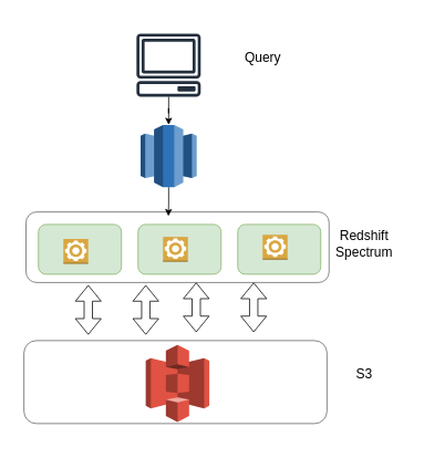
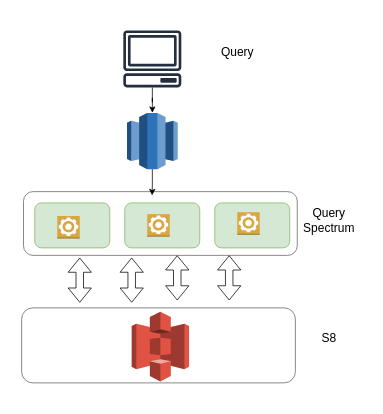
  <mxCell id="0" />
  <mxCell id="1" parent="0" />
  <mxCell id="2" value="" style="rounded=0;whiteSpace=wrap;html=1;strokeColor=#FFFFFF;" parent="1" vertex="1"><mxGeometry x="20.5" y="20" width="467.5" height="510" as="geometry" /></mxCell>
  <mxCell id="3" value="" style="rounded=1;whiteSpace=wrap;html=1;strokeColor=#636260;fontSize=16;" vertex="1" parent="1"><mxGeometry x="28" y="410" width="365" height="100" as="geometry" /></mxCell>
  <mxCell id="4" value="" style="rounded=1;whiteSpace=wrap;html=1;strokeColor=#636260;fontSize=16;" vertex="1" parent="1"><mxGeometry x="30.5" y="255" width="365" height="85" as="geometry" /></mxCell>
  <mxCell id="5" value="" style="edgeStyle=orthogonalEdgeStyle;rounded=0;orthogonalLoop=1;jettySize=auto;html=1;fontSize=16;" edge="1" parent="1" source="6"><mxGeometry relative="1" as="geometry"><mxPoint x="202" y="260" as="targetPoint" /></mxGeometry></mxCell>
  <mxCell id="6" value="" style="outlineConnect=0;dashed=0;verticalLabelPosition=bottom;verticalAlign=top;align=center;html=1;shape=mxgraph.aws3.redshift;fillColor=#2E73B8;gradientColor=none;strokeColor=#FEFFFA;fontSize=16;" vertex="1" parent="1"><mxGeometry x="168.5" y="150" width="67.5" height="75" as="geometry" /></mxCell>
  <mxCell id="7" value="" style="rounded=1;whiteSpace=wrap;html=1;strokeColor=#82b366;fontSize=16;fillColor=#d5e8d4;" vertex="1" parent="1"><mxGeometry x="45.5" y="270" width="100" height="60" as="geometry" /></mxCell>
  <mxCell id="8" value="" style="rounded=1;whiteSpace=wrap;html=1;strokeColor=#82b366;fontSize=16;fillColor=#d5e8d4;" vertex="1" parent="1"><mxGeometry x="285.5" y="270" width="100" height="60" as="geometry" /></mxCell>
  <mxCell id="9" value="" style="rounded=1;whiteSpace=wrap;html=1;strokeColor=#82b366;fontSize=16;fillColor=#d5e8d4;" vertex="1" parent="1"><mxGeometry x="165.5" y="270" width="100" height="60" as="geometry" /></mxCell>
  <mxCell id="10" value="" style="outlineConnect=0;dashed=0;verticalLabelPosition=bottom;verticalAlign=top;align=center;html=1;shape=mxgraph.aws3.worker;fillColor=#D9A741;gradientColor=none;strokeColor=#636260;fontSize=16;" vertex="1" parent="1"><mxGeometry x="75.5" y="287.5" width="30" height="30" as="geometry" /></mxCell>
  <mxCell id="11" value="" style="outlineConnect=0;dashed=0;verticalLabelPosition=bottom;verticalAlign=top;align=center;html=1;shape=mxgraph.aws3.worker;fillColor=#D9A741;gradientColor=none;strokeColor=#636260;fontSize=16;" vertex="1" parent="1"><mxGeometry x="315.5" y="282.5" width="30" height="30" as="geometry" /></mxCell>
  <mxCell id="12" value="" style="outlineConnect=0;dashed=0;verticalLabelPosition=bottom;verticalAlign=top;align=center;html=1;shape=mxgraph.aws3.worker;fillColor=#D9A741;gradientColor=none;strokeColor=#636260;fontSize=16;" vertex="1" parent="1"><mxGeometry x="195.5" y="285" width="30" height="30" as="geometry" /></mxCell>
  <mxCell id="13" value="" style="outlineConnect=0;dashed=0;verticalLabelPosition=bottom;verticalAlign=top;align=center;html=1;shape=mxgraph.aws3.s3;fillColor=#E05243;gradientColor=none;strokeColor=#636260;fontSize=16;" vertex="1" parent="1"><mxGeometry x="174.75" y="415" width="76.5" height="93" as="geometry" /></mxCell>
  <mxCell id="14" value="" style="edgeStyle=orthogonalEdgeStyle;rounded=0;orthogonalLoop=1;jettySize=auto;html=1;fontSize=16;" edge="1" parent="1" source="15" target="6"><mxGeometry relative="1" as="geometry" /></mxCell>
  <mxCell id="15" value="" style="outlineConnect=0;fontColor=#232F3E;gradientColor=none;fillColor=#232F3E;strokeColor=none;dashed=0;verticalLabelPosition=bottom;verticalAlign=top;align=center;html=1;fontSize=12;fontStyle=0;aspect=fixed;pointerEvents=1;shape=mxgraph.aws4.client;" vertex="1" parent="1"><mxGeometry x="163.25" y="40" width="78" height="76" as="geometry" /></mxCell>
  <mxCell id="16" value="" style="shape=flexArrow;endArrow=classic;startArrow=classic;html=1;fontSize=16;" edge="1" parent="1"><mxGeometry width="50" height="50" relative="1" as="geometry"><mxPoint x="105.5" y="403" as="sourcePoint" /><mxPoint x="105.5" y="343" as="targetPoint" /></mxGeometry></mxCell>
  <mxCell id="17" value="" style="shape=flexArrow;endArrow=classic;startArrow=classic;html=1;fontSize=16;" edge="1" parent="1"><mxGeometry width="50" height="50" relative="1" as="geometry"><mxPoint x="174.75" y="403" as="sourcePoint" /><mxPoint x="174.75" y="343" as="targetPoint" /></mxGeometry></mxCell>
  <mxCell id="18" value="" style="shape=flexArrow;endArrow=classic;startArrow=classic;html=1;fontSize=16;" edge="1" parent="1"><mxGeometry width="50" height="50" relative="1" as="geometry"><mxPoint x="235.5" y="400" as="sourcePoint" /><mxPoint x="235.5" y="340" as="targetPoint" /></mxGeometry></mxCell>
  <mxCell id="19" value="" style="shape=flexArrow;endArrow=classic;startArrow=classic;html=1;fontSize=16;" edge="1" parent="1"><mxGeometry width="50" height="50" relative="1" as="geometry"><mxPoint x="304.75" y="400" as="sourcePoint" /><mxPoint x="304.75" y="340" as="targetPoint" /></mxGeometry></mxCell>
- <mxCell id="20" value="Redshift Spectrum" style="text;html=1;strokeColor=none;fillColor=none;align=center;verticalAlign=middle;whiteSpace=wrap;rounded=0;fontSize=16;" vertex="1" parent="1"><mxGeometry x="418" y="282.5" width="40" height="20" as="geometry" /></mxCell>
- <mxCell id="21" value="S3" style="text;html=1;strokeColor=none;fillColor=none;align=center;verticalAlign=middle;whiteSpace=wrap;rounded=0;fontSize=16;" vertex="1" parent="1"><mxGeometry x="418" y="440" width="40" height="20" as="geometry" /></mxCell>
+ <mxCell id="20" value="Query Spectrum" style="text;html=1;strokeColor=none;fillColor=none;align=center;verticalAlign=middle;whiteSpace=wrap;rounded=0;fontSize=16;" vertex="1" parent="1"><mxGeometry x="418" y="282.5" width="40" height="20" as="geometry" /></mxCell>
+ <mxCell id="21" value="S8" style="text;html=1;strokeColor=none;fillColor=none;align=center;verticalAlign=middle;whiteSpace=wrap;rounded=0;fontSize=16;" vertex="1" parent="1"><mxGeometry x="418" y="440" width="40" height="20" as="geometry" /></mxCell>
  <mxCell id="22" value="Query" style="text;html=1;strokeColor=none;fillColor=none;align=center;verticalAlign=middle;whiteSpace=wrap;rounded=0;fontSize=16;" vertex="1" parent="1"><mxGeometry x="295.5" y="58" width="40" height="20" as="geometry" /></mxCell>
